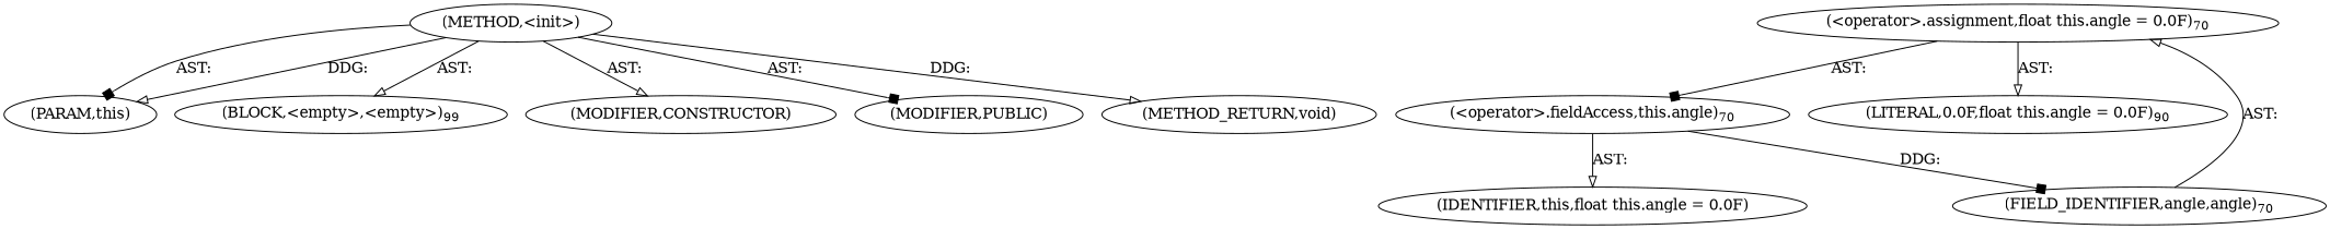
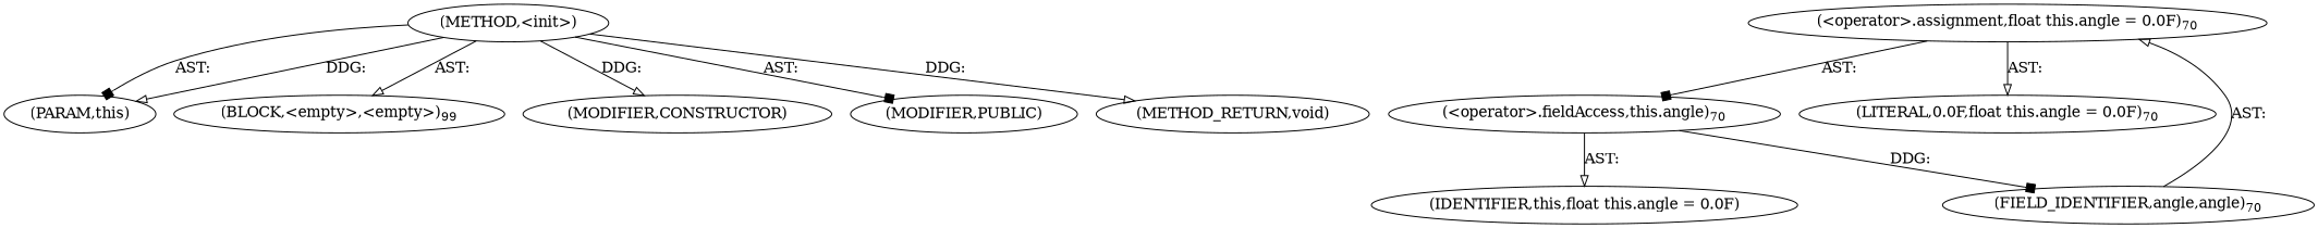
  digraph {
    edge [arrowhead=onormal]
    n1 [label=<(METHOD,&lt;init&gt;)>]
    n2 [label=<(PARAM,this)>]
    n3 [label=<(BLOCK,&lt;empty&gt;,&lt;empty&gt;)<SUB>99</SUB>>]
    n4 [label=<(MODIFIER,CONSTRUCTOR)>]
    n5 [label=<(MODIFIER,PUBLIC)>]
    n6 [label=<(METHOD_RETURN,void)>]
    n7 [label=<(&lt;operator&gt;.assignment,float this.angle = 0.0F)<SUB>70</SUB>>]
    n8 [label=<(&lt;operator&gt;.fieldAccess,this.angle)<SUB>70</SUB>>]
-   n9 [label=<(LITERAL,0.0F,float this.angle = 0.0F)<SUB>90</SUB>>]
+   n9 [label=<(LITERAL,0.0F,float this.angle = 0.0F)<SUB>70</SUB>>]
    n10 [label=<(IDENTIFIER,this,float this.angle = 0.0F)>]
    n11 [label=<(FIELD_IDENTIFIER,angle,angle)<SUB>70</SUB>>]
    n1 -> n2 [arrowhead=box label="AST: "]
    n1 -> n2 [label="DDG: "]
    n1 -> n3 [label="AST: "]
-   n1 -> n4 [label="AST: "]
+   n1 -> n4 [label="DDG: "]
    n1 -> n5 [arrowhead=box label="AST: "]
    n1 -> n6 [label="DDG: "]
    n7 -> n8 [arrowhead=box label="AST: "]
    n7 -> n9 [label="AST: "]
    n8 -> n10 [label="AST: "]
    n8 -> n11 [arrowhead=box label="DDG: "]
    n11 -> n7 [label="AST: "]
  }
